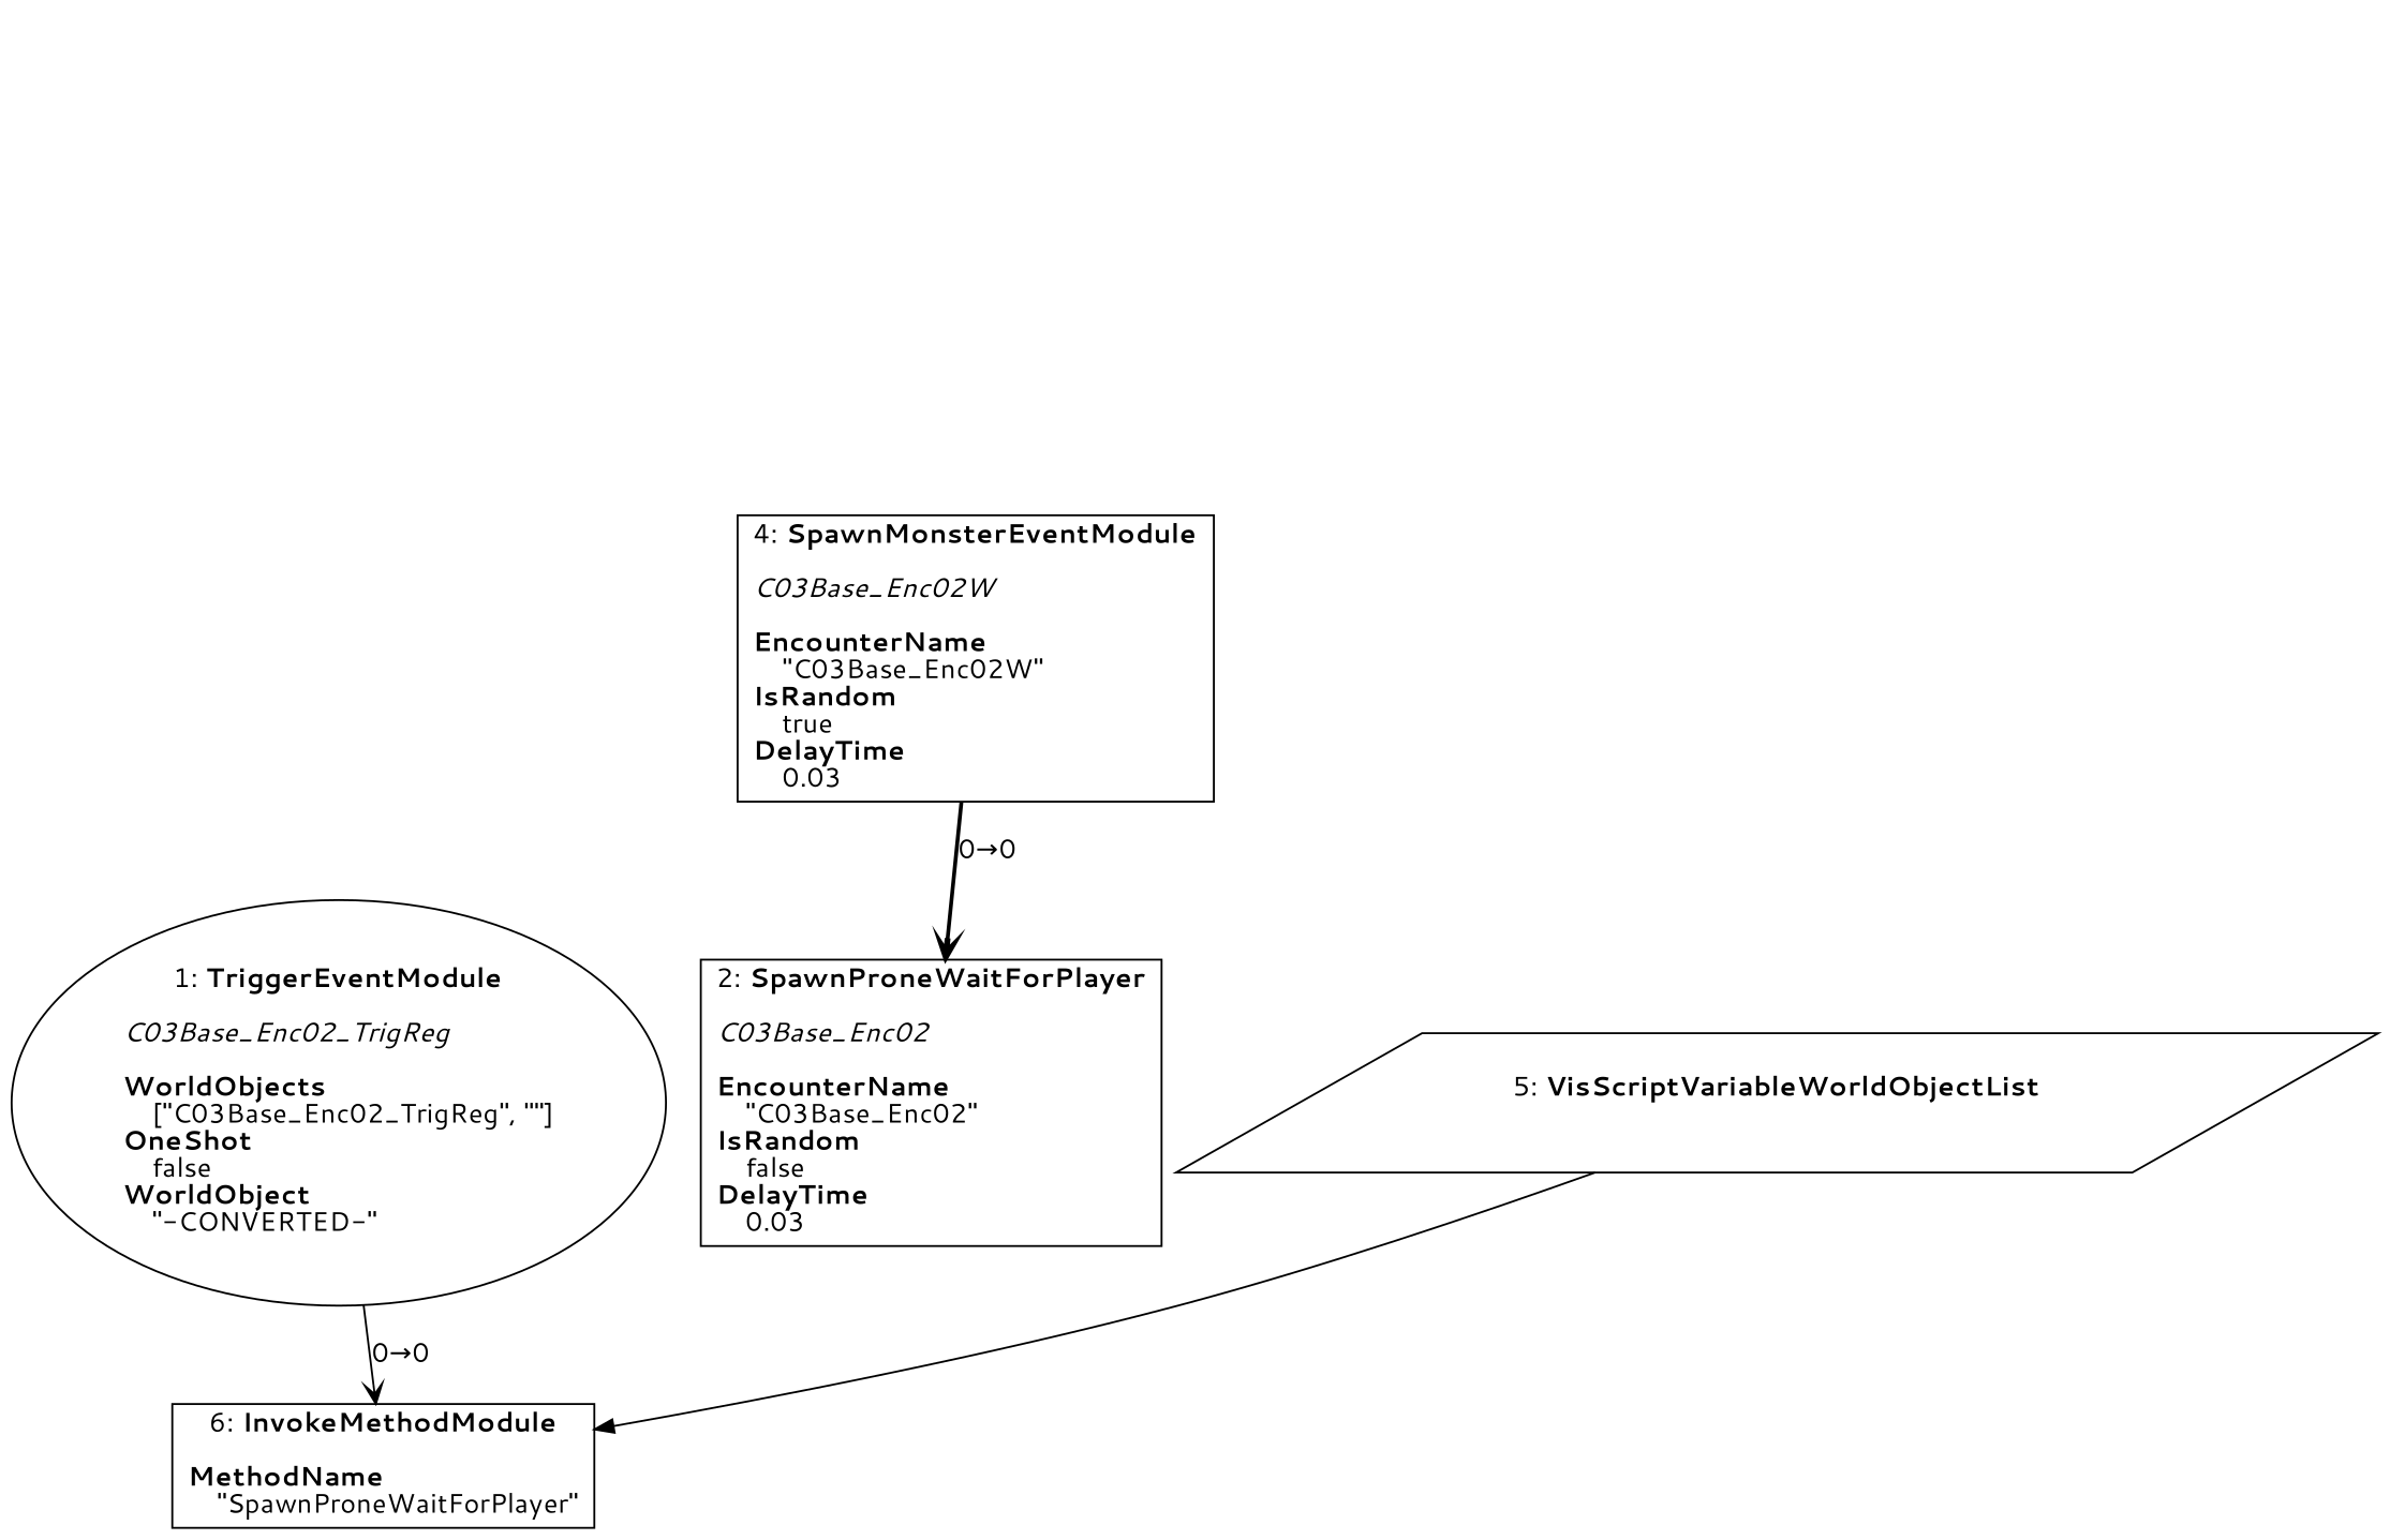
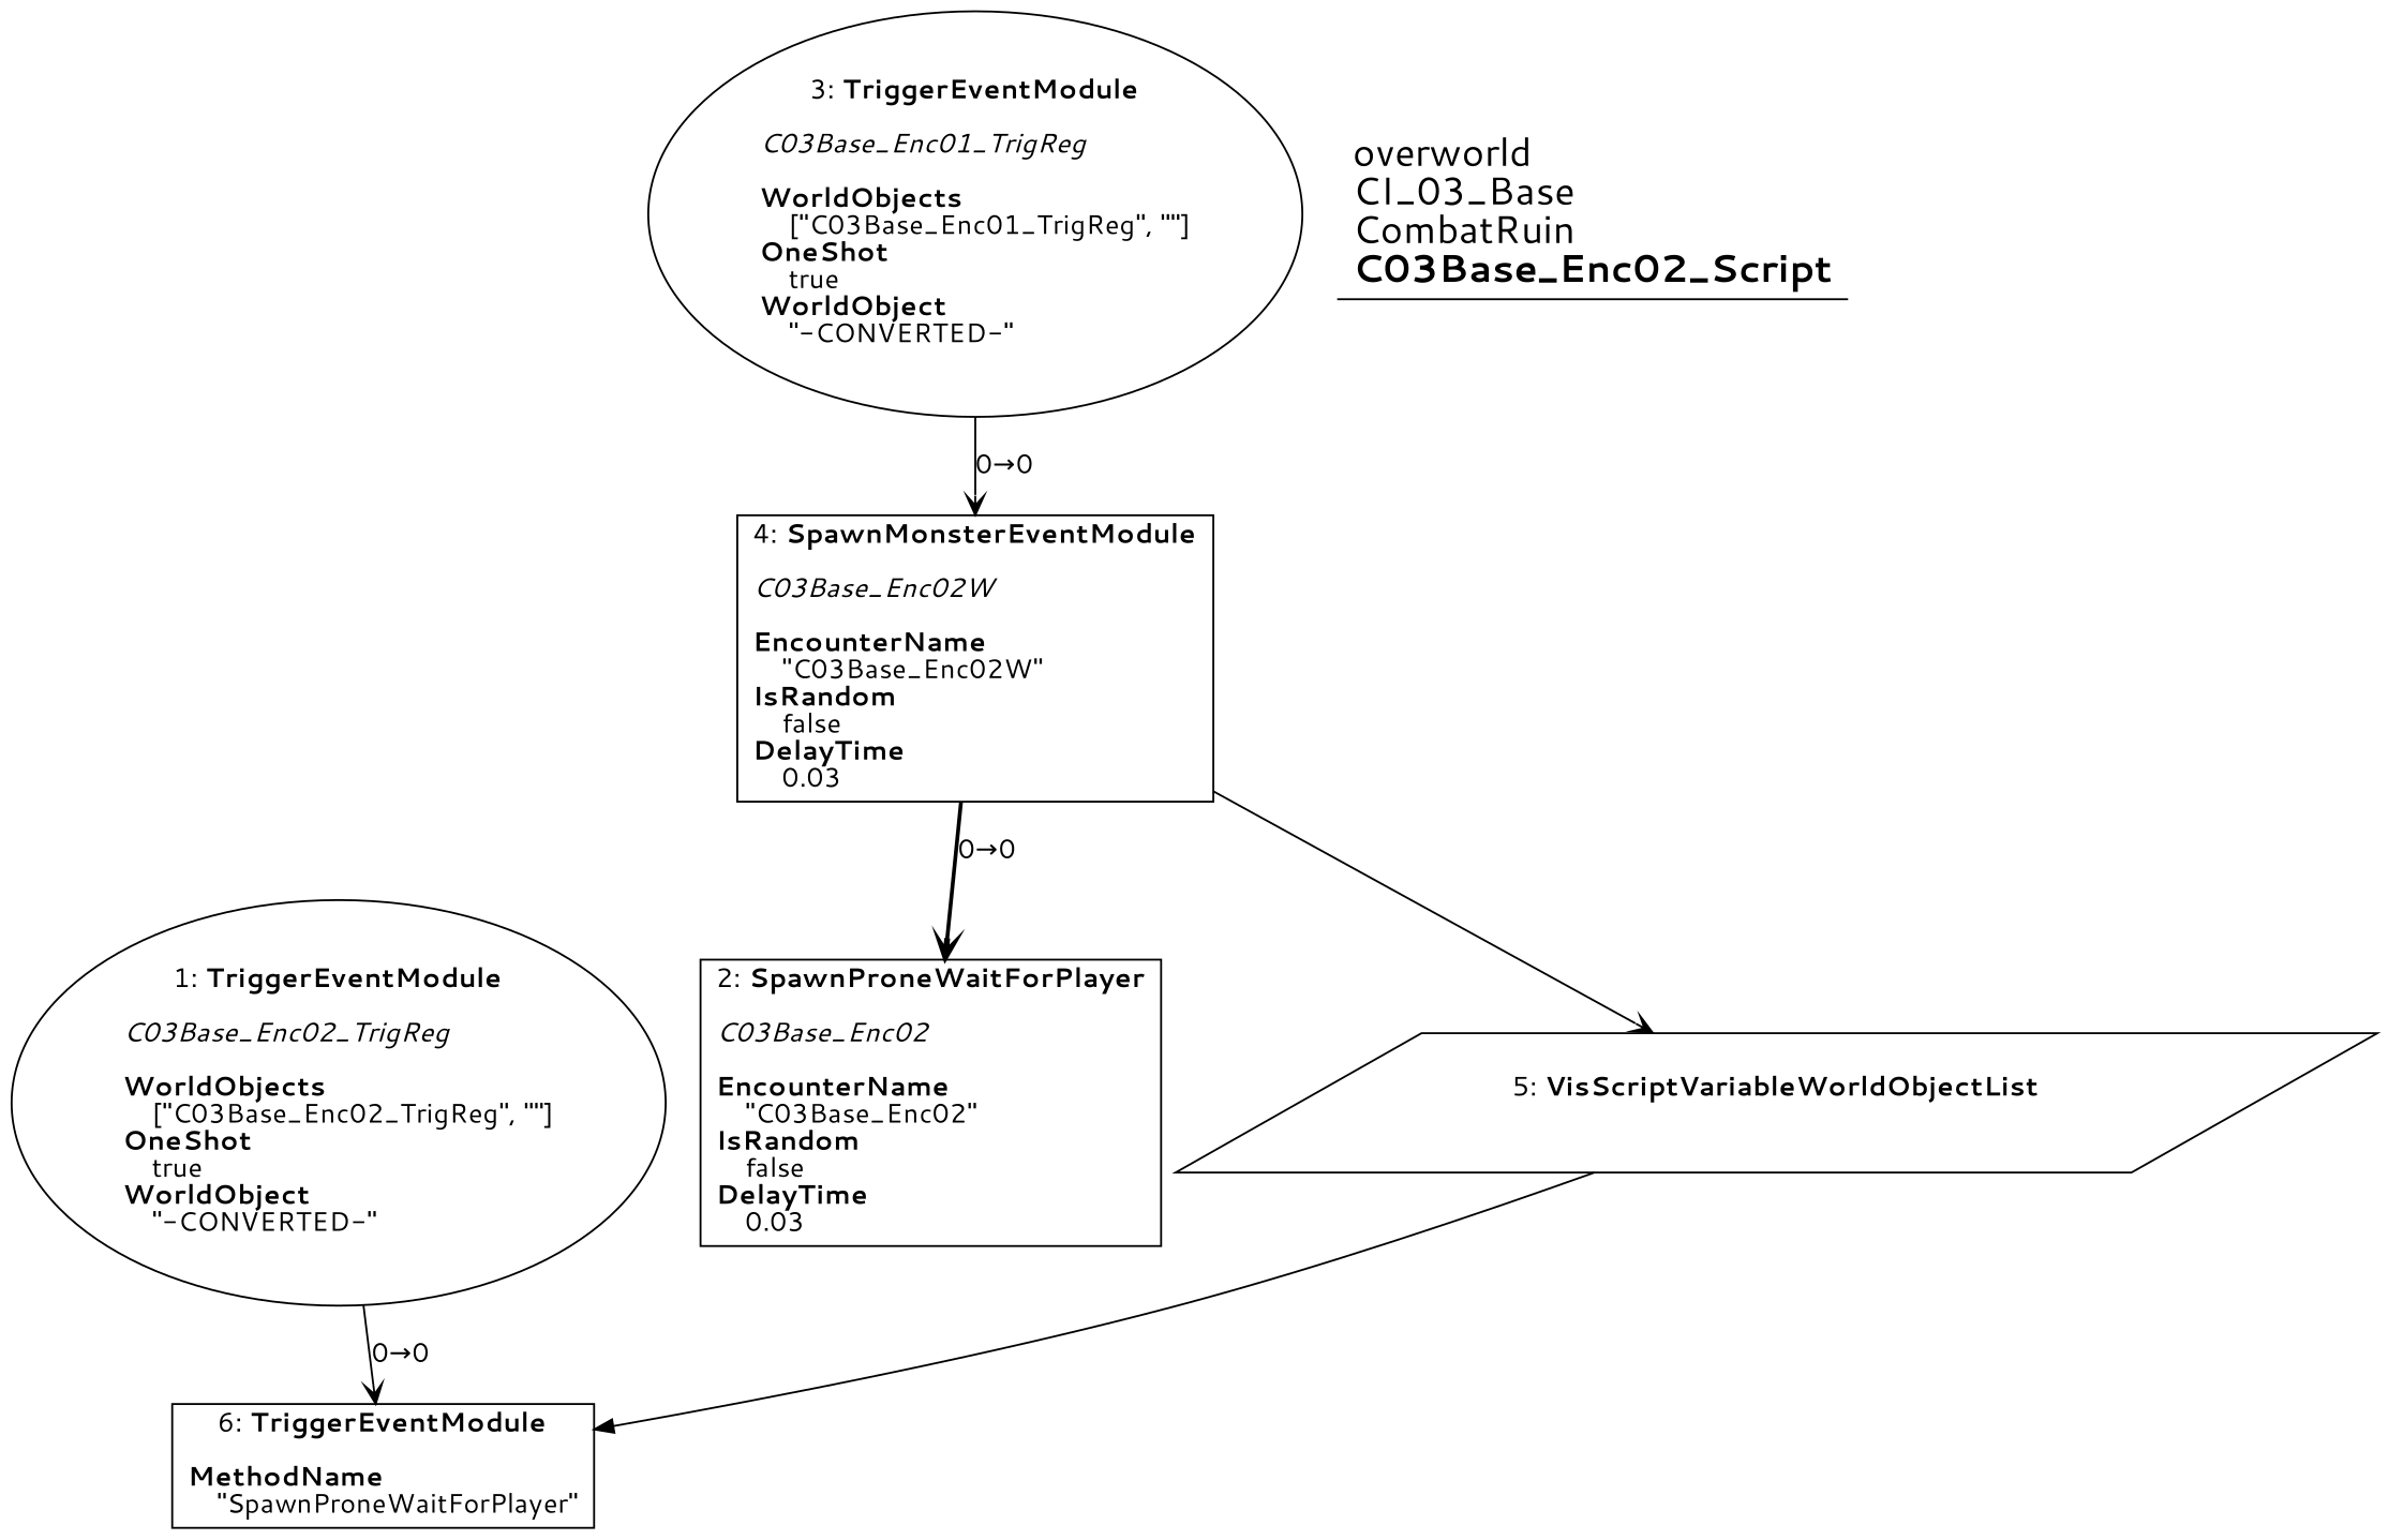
  digraph {
    fontname="Segoe UI"
    splines=spline
    node [fontname="Segoe UI" shape=box]
    edge [arrowhead=vee fontname="Segoe UI" style=solid]
-   n1 [label=<1: <b>TriggerEventModule</b><br/><br/><i>C03Base_Enc02_TrigReg<br align="left"/></i><br align="left"/><b>WorldObjects</b><br align="left"/>    [&quot;C03Base_Enc02_TrigReg&quot;, &quot;&quot;]<br align="left"/><b>OneShot</b><br align="left"/>    false<br align="left"/><b>WorldObject</b><br align="left"/>    &quot;-CONVERTED-&quot;<br align="left"/>> shape=oval]
-   n2 [label=<6: <b>InvokeMethodModule</b><br/><br/><b>MethodName</b><br align="left"/>    &quot;SpawnProneWaitForPlayer&quot;<br align="left"/>>]
+   n1 [label=<1: <b>TriggerEventModule</b><br/><br/><i>C03Base_Enc02_TrigReg<br align="left"/></i><br align="left"/><b>WorldObjects</b><br align="left"/>    [&quot;C03Base_Enc02_TrigReg&quot;, &quot;&quot;]<br align="left"/><b>OneShot</b><br align="left"/>    true<br align="left"/><b>WorldObject</b><br align="left"/>    &quot;-CONVERTED-&quot;<br align="left"/>> shape=oval]
+   n2 [label=<6: <b>TriggerEventModule</b><br/><br/><b>MethodName</b><br align="left"/>    &quot;SpawnProneWaitForPlayer&quot;<br align="left"/>>]
    n3 [label=<2: <b>SpawnProneWaitForPlayer</b><br/><br/><i>C03Base_Enc02<br align="left"/></i><br align="left"/><b>EncounterName</b><br align="left"/>    &quot;C03Base_Enc02&quot;<br align="left"/><b>IsRandom</b><br align="left"/>    false<br align="left"/><b>DelayTime</b><br align="left"/>    0.03<br align="left"/>>]
-   n5 [label=<4: <b>SpawnMonsterEventModule</b><br/><br/><i>C03Base_Enc02W<br align="left"/></i><br align="left"/><b>EncounterName</b><br align="left"/>    &quot;C03Base_Enc02W&quot;<br align="left"/><b>IsRandom</b><br align="left"/>    true<br align="left"/><b>DelayTime</b><br align="left"/>    0.03<br align="left"/>>]
+   n4 [label=<3: <b>TriggerEventModule</b><br/><br/><i>C03Base_Enc01_TrigReg<br align="left"/></i><br align="left"/><b>WorldObjects</b><br align="left"/>    [&quot;C03Base_Enc01_TrigReg&quot;, &quot;&quot;]<br align="left"/><b>OneShot</b><br align="left"/>    true<br align="left"/><b>WorldObject</b><br align="left"/>    &quot;-CONVERTED-&quot;<br align="left"/>> shape=oval]
+   n5 [label=<4: <b>SpawnMonsterEventModule</b><br/><br/><i>C03Base_Enc02W<br align="left"/></i><br align="left"/><b>EncounterName</b><br align="left"/>    &quot;C03Base_Enc02W&quot;<br align="left"/><b>IsRandom</b><br align="left"/>    false<br align="left"/><b>DelayTime</b><br align="left"/>    0.03<br align="left"/>>]
    n6 [label=<5: <b>VisScriptVariableWorldObjectList</b><br/><br/>> shape=parallelogram]
+   n7 [label=<<font point-size="20">overworld<br align="left"/>CI_03_Base<br align="left"/>CombatRuin<br align="left"/><b>C03Base_Enc02_Script</b><br align="left"/></font>> shape=underline]
    n1 -> n2 [label="0→0"]
+   n4 -> n5 [label="0→0"]
    n5 -> n3 [label="0→0" style=bold]
+   n5 -> n6
    n6 -> n2 [arrowhead=normal]
  }
